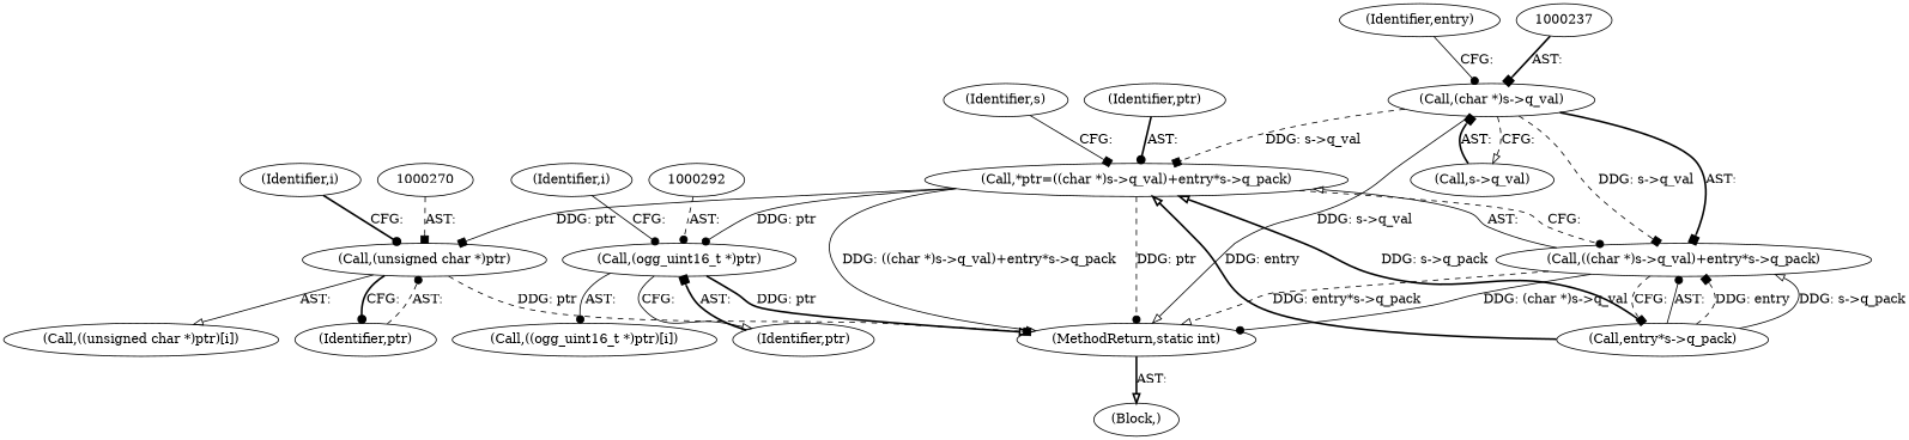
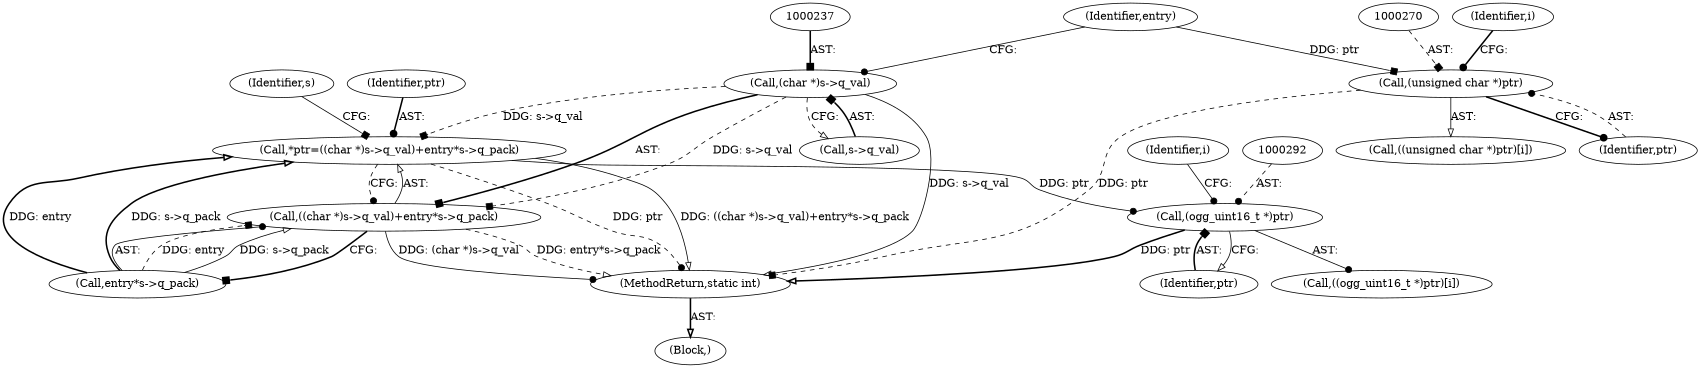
  digraph {
    edge [arrowhead=dot style=solid]
    n1 [label="(Call,(char *)s->q_val)"]
    n2 [label="(Call,*ptr=((char *)s->q_val)+entry*s->q_pack)"]
    n3 [label="(Call,((char *)s->q_val)+entry*s->q_pack)"]
    n4 [label="(MethodReturn,static int)"]
    n5 [label="(Call,s->q_val)"]
    n6 [label="(Call,(unsigned char *)ptr)"]
    n7 [label="(Call,(ogg_uint16_t *)ptr)"]
    n8 [label="(Call,entry*s->q_pack)"]
    n9 [label="(Block,)"]
    n10 [label="(Call,((unsigned char *)ptr)[i])"]
    n11 [label="(Identifier,ptr)"]
    n12 [label="(Call,((ogg_uint16_t *)ptr)[i])"]
    n13 [label="(Identifier,ptr)"]
    n14 [label="(Identifier,s)"]
    n15 [label="(Identifier,i)"]
    n16 [label="(Identifier,i)"]
    n17 [label="(Identifier,entry)"]
    n18 [label="(Identifier,ptr)"]
    1000237
    1000270
    1000292
    n1 -> n2 [arrowhead=box label="DDG: s->q_val" style=dashed]
    n1 -> n3 [arrowhead=box label="AST: " style=bold]
    n1 -> n3 [arrowhead=box label="DDG: s->q_val" style=dashed]
    n1 -> n4 [arrowhead=onormal label="DDG: s->q_val"]
    n1 -> n5 [arrowhead=onormal label="CFG: " style=dashed]
    n2 -> n3 [label="CFG: " style=dashed]
    n2 -> n4 [arrowhead=onormal label="DDG: ((char *)s->q_val)+entry*s->q_pack"]
    n2 -> n4 [label="DDG: ptr" style=dashed]
-   n2 -> n6 [arrowhead=box label="DDG: ptr"]
+   n17 -> n6 [arrowhead=box label="DDG: ptr"]
    n2 -> n7 [label="DDG: ptr"]
    n3 -> n2 [arrowhead=onormal label="AST: "]
    n3 -> n4 [label="DDG: (char *)s->q_val"]
    n3 -> n4 [arrowhead=onormal label="DDG: entry*s->q_pack" style=dashed]
-   n3 -> n8 [arrowhead=box label="CFG: " style=dashed]
+   n3 -> n8 [arrowhead=box label="CFG: " style=bold]
    n4 -> n9 [arrowhead=onormal label="AST: " style=bold]
    n5 -> n1 [arrowhead=box label="AST: " style=bold]
    n6 -> n4 [arrowhead=box label="DDG: ptr" style=dashed]
    n6 -> n10 [arrowhead=onormal label="AST: "]
    n6 -> n11 [label="CFG: " style=bold]
    n7 -> n4 [arrowhead=onormal label="DDG: ptr" style=bold]
    n7 -> n12 [label="AST: "]
    n7 -> n13 [arrowhead=onormal label="CFG: "]
    n8 -> n2 [arrowhead=onormal label="DDG: entry" style=bold]
    n8 -> n2 [arrowhead=onormal label="DDG: s->q_pack" style=bold]
    n8 -> n3 [label="AST: "]
    n8 -> n3 [arrowhead=box label="DDG: entry" style=dashed]
    n8 -> n3 [arrowhead=onormal label="DDG: s->q_pack"]
    n11 -> n6 [label="AST: " style=dashed]
    n13 -> n7 [arrowhead=box label="AST: " style=bold]
    n14 -> n2 [arrowhead=box label="CFG: "]
    n15 -> n6 [label="CFG: " style=bold]
    n16 -> n7 [label="CFG: "]
    n17 -> n1 [label="CFG: "]
    n18 -> n2 [label="AST: " style=bold]
    1000237 -> n1 [arrowhead=box label="AST: " style=bold]
    1000270 -> n6 [arrowhead=box label="AST: " style=dashed]
    1000292 -> n7 [label="AST: " style=dashed]
  }
